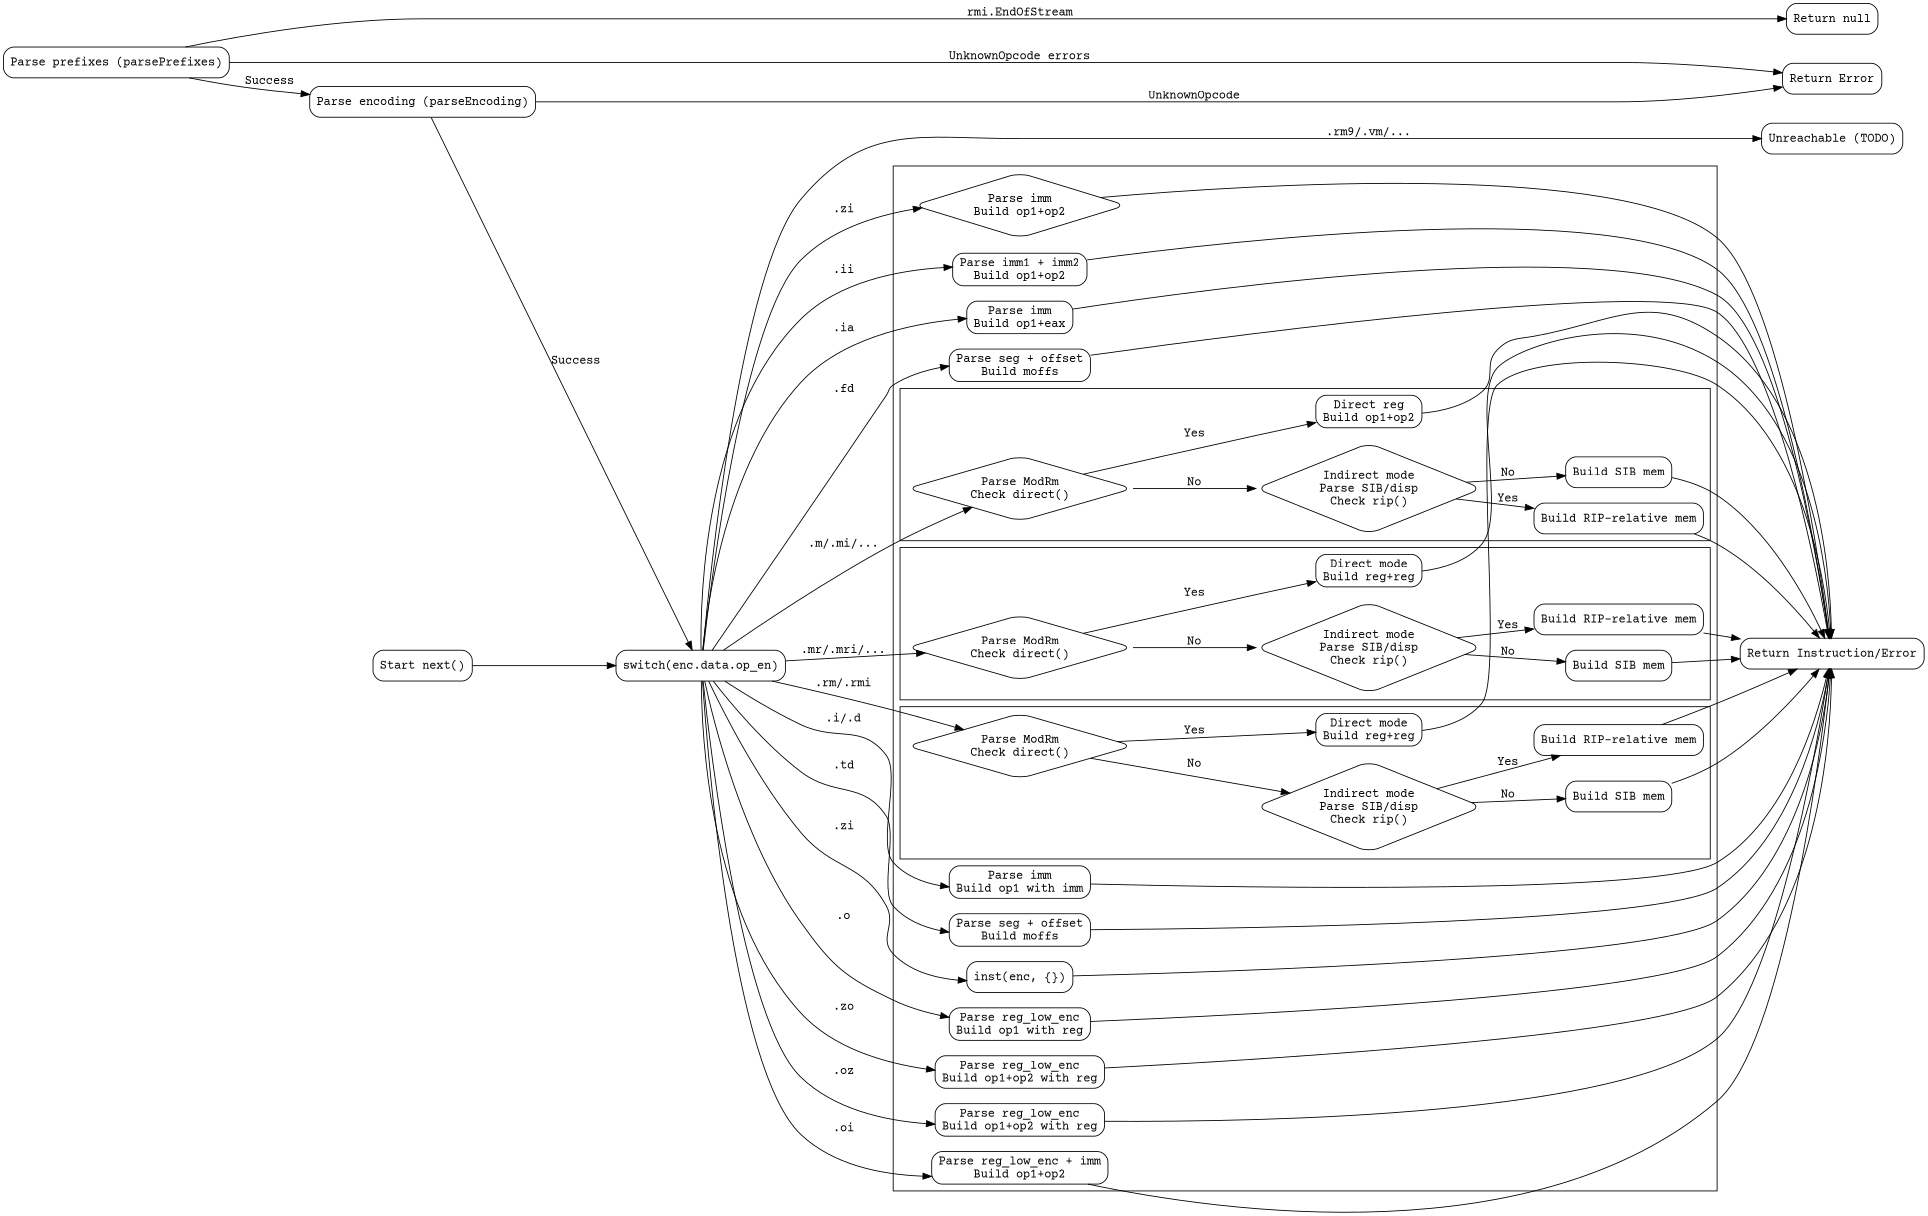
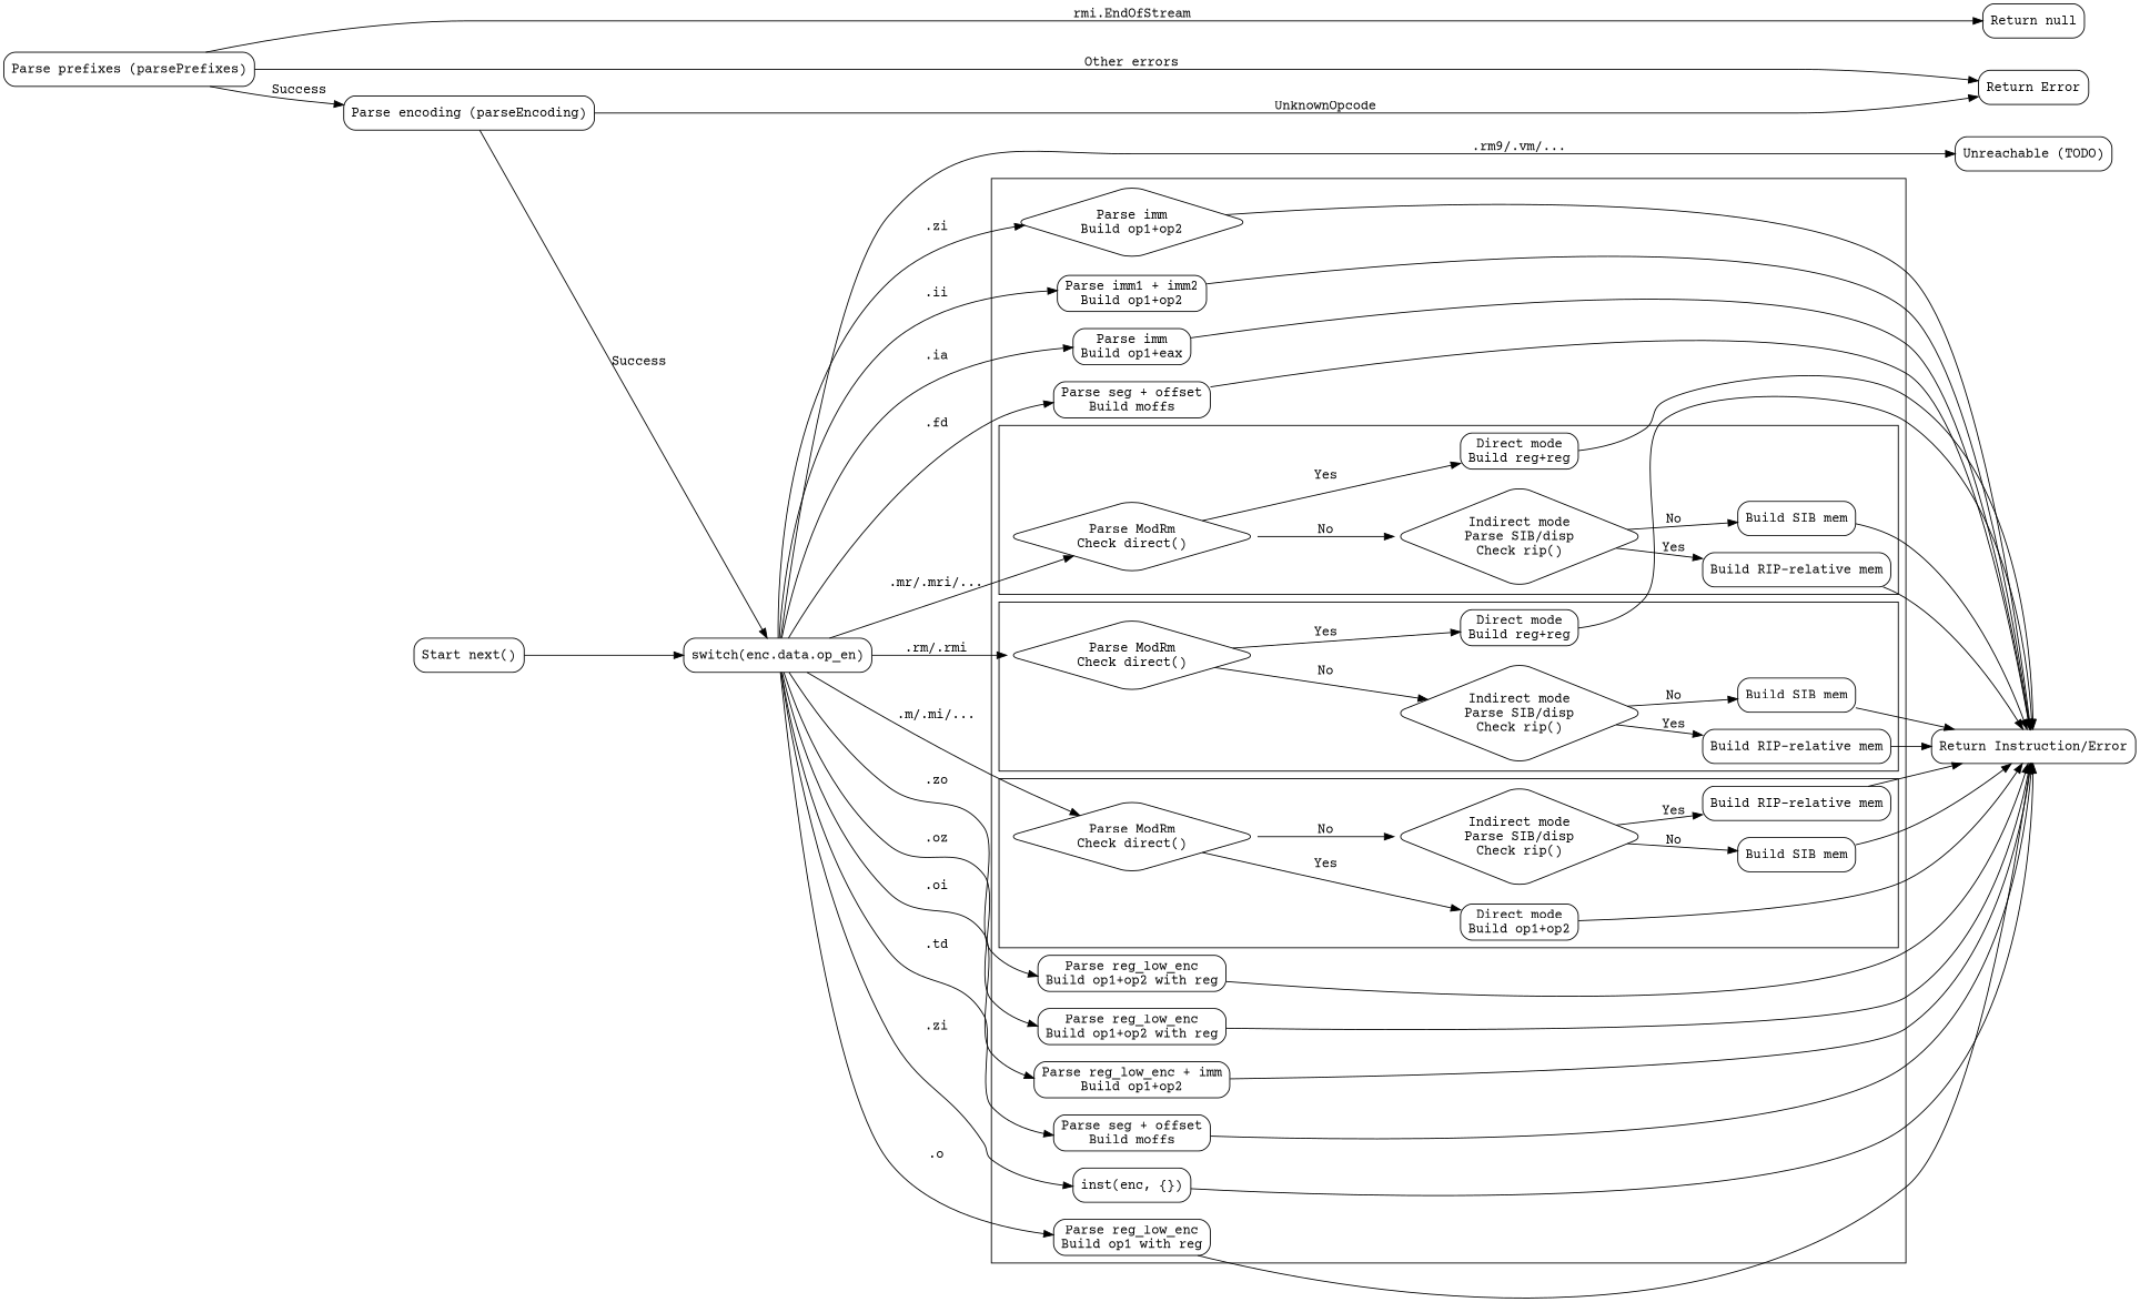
  digraph {
    fontname="Courier Prime"
    rankdir=LR
    node [fontname="Courier Prime" shape=rect style=rounded]
    edge [fontname="Courier Prime"]
    n1 [label="Return Instruction/Error"]
    n2 [label="Return Error"]
    n3 [label="Return null"]
    n4 [label="Unreachable (TODO)"]
    n5 [label="Parse ModRm\nCheck direct()" shape=diamond]
-   n6 [label="Direct reg\nBuild op1+op2"]
+   n6 [label="Direct mode\nBuild op1+op2"]
    n7 [label="Indirect mode\nParse SIB/disp\nCheck rip()" shape=diamond]
    n8 [label="Build RIP-relative mem"]
    n9 [label="Build SIB mem"]
    n10 [label="Parse ModRm\nCheck direct()" shape=diamond]
    n11 [label="Direct mode\nBuild reg+reg"]
    n12 [label="Indirect mode\nParse SIB/disp\nCheck rip()" shape=diamond]
    n13 [label="Build RIP-relative mem"]
    n14 [label="Build SIB mem"]
    n15 [label="Parse ModRm\nCheck direct()" shape=diamond]
    n16 [label="Direct mode\nBuild reg+reg"]
    n17 [label="Indirect mode\nParse SIB/disp\nCheck rip()" shape=diamond]
    n18 [label="Build RIP-relative mem"]
    n19 [label="Build SIB mem"]
    n20 [label="inst(enc, {})"]
    n21 [label="Parse reg_low_enc\nBuild op1 with reg"]
    n22 [label="Parse reg_low_enc\nBuild op1+op2 with reg"]
    n23 [label="Parse reg_low_enc\nBuild op1+op2 with reg"]
    n24 [label="Parse reg_low_enc + imm\nBuild op1+op2"]
-   n25 [label="Parse imm\nBuild op1 with imm"]
    n26 [label="Parse imm\nBuild op1+op2" shape=diamond]
    n27 [label="Parse imm1 + imm2\nBuild op1+op2"]
    n28 [label="Parse imm\nBuild op1+eax"]
    n29 [label="Parse seg + offset\nBuild moffs"]
    n30 [label="Parse seg + offset\nBuild moffs"]
    n31 [label="Start next()"]
    n32 [label="switch(enc.data.op_en)" shape=box]
    n33 [label="Parse prefixes (parsePrefixes)"]
    n34 [label="Parse encoding (parseEncoding)"]
    subgraph sub_1 {
      rank=same
      n1
      n2
      n3
      n4
    }
    subgraph cluster_2 {
      n20
      n21
      n22
      n23
      n24
-     n25
      n26
      n27
      n28
      n29
      n30
      subgraph cluster_3 {
        n5
        n6
        n7
        n8
        n9
      }
      subgraph cluster_4 {
        n10
        n11
        n12
        n13
        n14
      }
      subgraph cluster_5 {
        n15
        n16
        n17
        n18
        n19
      }
    }
    n5 -> n6 [label=Yes]
    n5 -> n7 [label=No]
    n6 -> n1
    n7 -> n8 [label=Yes]
    n7 -> n9 [label=No]
    n8 -> n1
    n9 -> n1
    n10 -> n11 [label=Yes]
    n10 -> n12 [label=No]
    n11 -> n1
    n12 -> n13 [label=Yes]
    n12 -> n14 [label=No]
    n13 -> n1
    n14 -> n1
    n15 -> n16 [label=Yes]
    n15 -> n17 [label=No]
    n16 -> n1
    n17 -> n18 [label=Yes]
    n17 -> n19 [label=No]
    n18 -> n1
    n19 -> n1
    n20 -> n1
    n21 -> n1
    n22 -> n1
    n23 -> n1
    n24 -> n1
-   n25 -> n1
    n26 -> n1
    n27 -> n1
    n28 -> n1
    n29 -> n1
    n30 -> n1
    n31 -> n32
    n32 -> n4 [label=".rm9/.vm/..."]
    n32 -> n5 [label=".m/.mi/..."]
    n32 -> n10 [label=".mr/.mri/..."]
    n32 -> n15 [label=".rm/.rmi"]
    n32 -> n20 [label=".zi"]
    n32 -> n21 [label=".o"]
    n32 -> n22 [label=".zo"]
    n32 -> n23 [label=".oz"]
    n32 -> n24 [label=".oi"]
-   n32 -> n25 [label=".i/.d"]
    n32 -> n26 [label=".zi"]
    n32 -> n27 [label=".ii"]
    n32 -> n28 [label=".ia"]
    n32 -> n29 [label=".fd"]
    n32 -> n30 [label=".td"]
-   n33 -> n2 [label="UnknownOpcode errors"]
+   n33 -> n2 [label="Other errors"]
    n33 -> n3 [label="rmi.EndOfStream"]
    n33 -> n34 [label=Success]
    n34 -> n2 [label=UnknownOpcode]
    n34 -> n32 [label=Success]
  }
